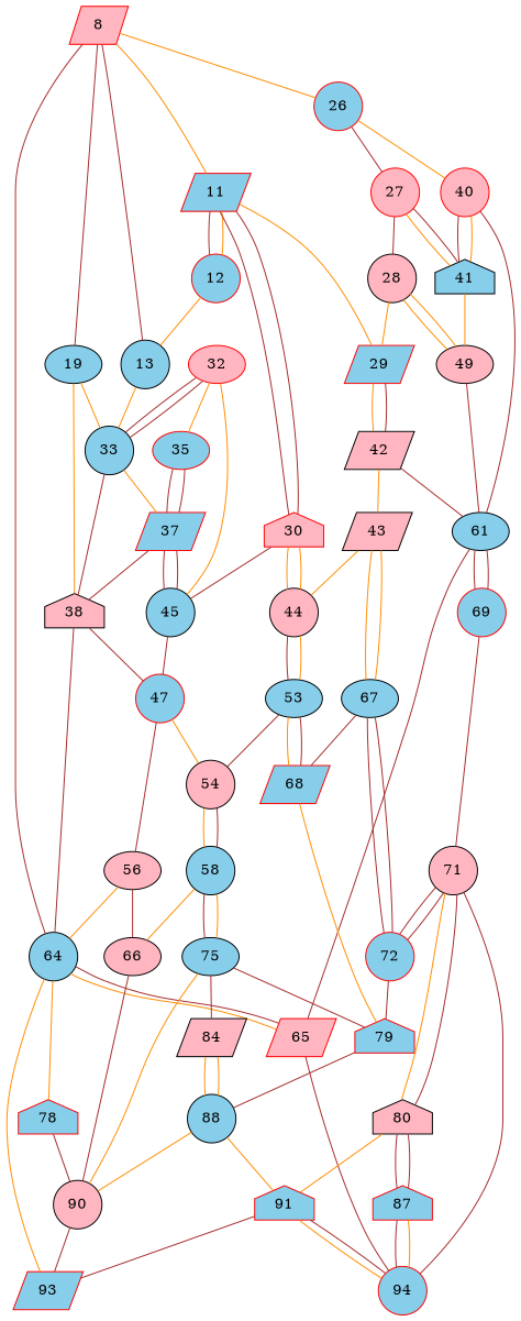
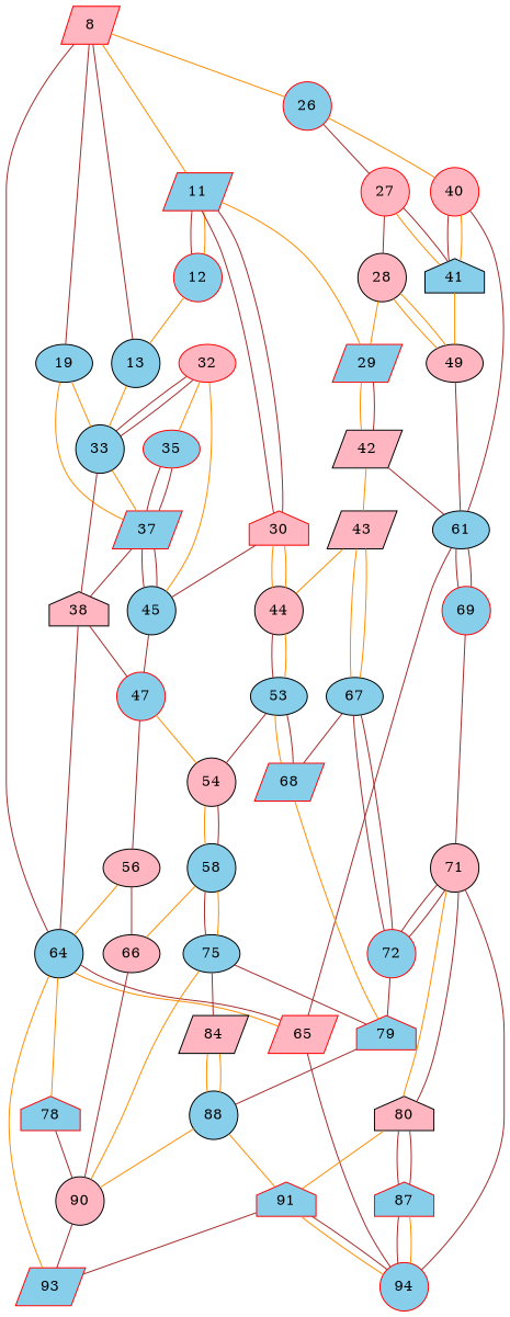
  graph {
    node [color=black fillcolor=skyblue shape=circle style=filled]
    edge [color=brown]
    8 [color=red fillcolor=lightpink shape=parallelogram super="+1+2+4"]
    11 [color=red shape=parallelogram super="+10"]
    13 [super="+5"]
    19 [shape=ellipse super="+18+17"]
    26 [color=red super="+25"]
    64 [super="+63"]
    12 [color=red super="+6"]
    29 [color=red shape=parallelogram]
    30 [color=red fillcolor=lightpink shape=house]
    33 [super="+14+16"]
    38 [fillcolor=lightpink shape=house super="+24+20+36"]
    27 [color=red fillcolor=lightpink]
    40 [color=red fillcolor=lightpink]
    65 [color=red fillcolor=lightpink shape=parallelogram]
    78 [color=red shape=house]
    93 [color=red shape=parallelogram super="+92"]
    42 [fillcolor=lightpink shape=parallelogram]
    44 [fillcolor=lightpink]
    45 [super="+31"]
    37 [color=red shape=parallelogram super="+23+34"]
    47 [color=red super="+46"]
    28 [fillcolor=lightpink]
    41 [shape=house]
    61 [shape=ellipse super="+60+52+50+51"]
    49 [fillcolor=lightpink shape=ellipse super="+48"]
    43 [fillcolor=lightpink shape=parallelogram]
    53 [shape=ellipse]
    32 [color=red fillcolor=lightpink shape=ellipse]
    35 [color=red shape=ellipse]
    54 [fillcolor=lightpink]
    56 [fillcolor=lightpink shape=ellipse super="+55"]
    69 [color=red]
    67 [shape=ellipse]
    68 [color=red shape=parallelogram]
    72 [color=red]
    58
    66 [fillcolor=lightpink shape=ellipse super="+59"]
    79 [color=red shape=house super="+73"]
    75 [shape=ellipse super="+74"]
    90 [fillcolor=lightpink super="+89+76+77"]
    84 [fillcolor=lightpink shape=parallelogram]
    94 [color=red super="+85+86"]
    71 [fillcolor=lightpink super="+70"]
    88 [super="+82+83"]
    80 [fillcolor=lightpink shape=house]
    87 [color=red shape=house]
    91 [color=red shape=house super="+81"]
    8 -- 11 [color=darkorange]
    8 -- 13
    8 -- 19 [weight=2]
    8 -- 26 [color=darkorange weight=2]
    8 -- 64 [weight=2]
    11 -- 12 [weight=2]
    11 -- 12 [color=darkorange]
    11 -- 29 [color=darkorange]
    11 -- 30
    11 -- 30
    13 -- 33 [color=darkorange]
    19 -- 33 [color=darkorange]
-   19 -- 38 [color=darkorange weight=2]
+   19 -- 37 [color=darkorange weight=2]
    26 -- 27
    26 -- 40 [color=darkorange]
    64 -- 65 [color=darkorange]
    64 -- 65
    64 -- 78 [color=darkorange]
    64 -- 93 [color=darkorange weight=2]
    12 -- 13 [color=darkorange weight=2]
    29 -- 42 [color=darkorange]
    29 -- 42
    30 -- 44 [color=darkorange]
    30 -- 44 [color=darkorange]
    30 -- 45
    33 -- 38
    33 -- 37 [color=darkorange weight=2]
    38 -- 64 [weight=2]
    38 -- 47
    27 -- 28
    27 -- 41 [color=darkorange]
    27 -- 41
    40 -- 41
    40 -- 41 [color=darkorange]
    40 -- 61
    65 -- 94
    78 -- 90 [weight=2]
    42 -- 61
    42 -- 43 [color=darkorange]
    44 -- 53
    44 -- 53 [color=darkorange]
    45 -- 47
    37 -- 38
    37 -- 45
    37 -- 45
    47 -- 54 [color=darkorange]
    47 -- 56
    28 -- 29 [color=darkorange]
    28 -- 49 [color=darkorange]
    28 -- 49 [color=darkorange]
    41 -- 49 [color=darkorange]
    61 -- 65
    61 -- 69 [weight=2]
    61 -- 69
    49 -- 61 [weight=2]
    43 -- 44 [color=darkorange]
    43 -- 67 [color=darkorange]
    43 -- 67 [color=darkorange]
    53 -- 54
    53 -- 68 [color=darkorange]
    53 -- 68
    32 -- 33
    32 -- 33
    32 -- 45 [color=darkorange]
    32 -- 35 [color=darkorange]
    35 -- 37 [weight=2]
    35 -- 37
    54 -- 58 [color=darkorange]
    54 -- 58
    56 -- 64 [color=darkorange]
    56 -- 66 [weight=2]
    69 -- 71
    67 -- 68
    67 -- 72
    67 -- 72
    68 -- 79 [color=darkorange]
    72 -- 79
    58 -- 66 [color=darkorange]
    58 -- 75
    58 -- 75 [color=darkorange]
    66 -- 90
    79 -- 88
    75 -- 79
    75 -- 90 [color=darkorange]
    75 -- 84
    90 -- 93
    84 -- 88 [color=darkorange weight=2]
    84 -- 88 [color=darkorange]
    71 -- 72
    71 -- 72
    71 -- 94
    71 -- 80 [color=darkorange]
    71 -- 80
    88 -- 90 [color=darkorange]
    88 -- 91 [color=darkorange]
    80 -- 87
    80 -- 87
    80 -- 91 [color=darkorange]
    87 -- 94 [weight=2]
    87 -- 94 [color=darkorange]
    91 -- 93
    91 -- 94 [color=darkorange]
    91 -- 94
  }
